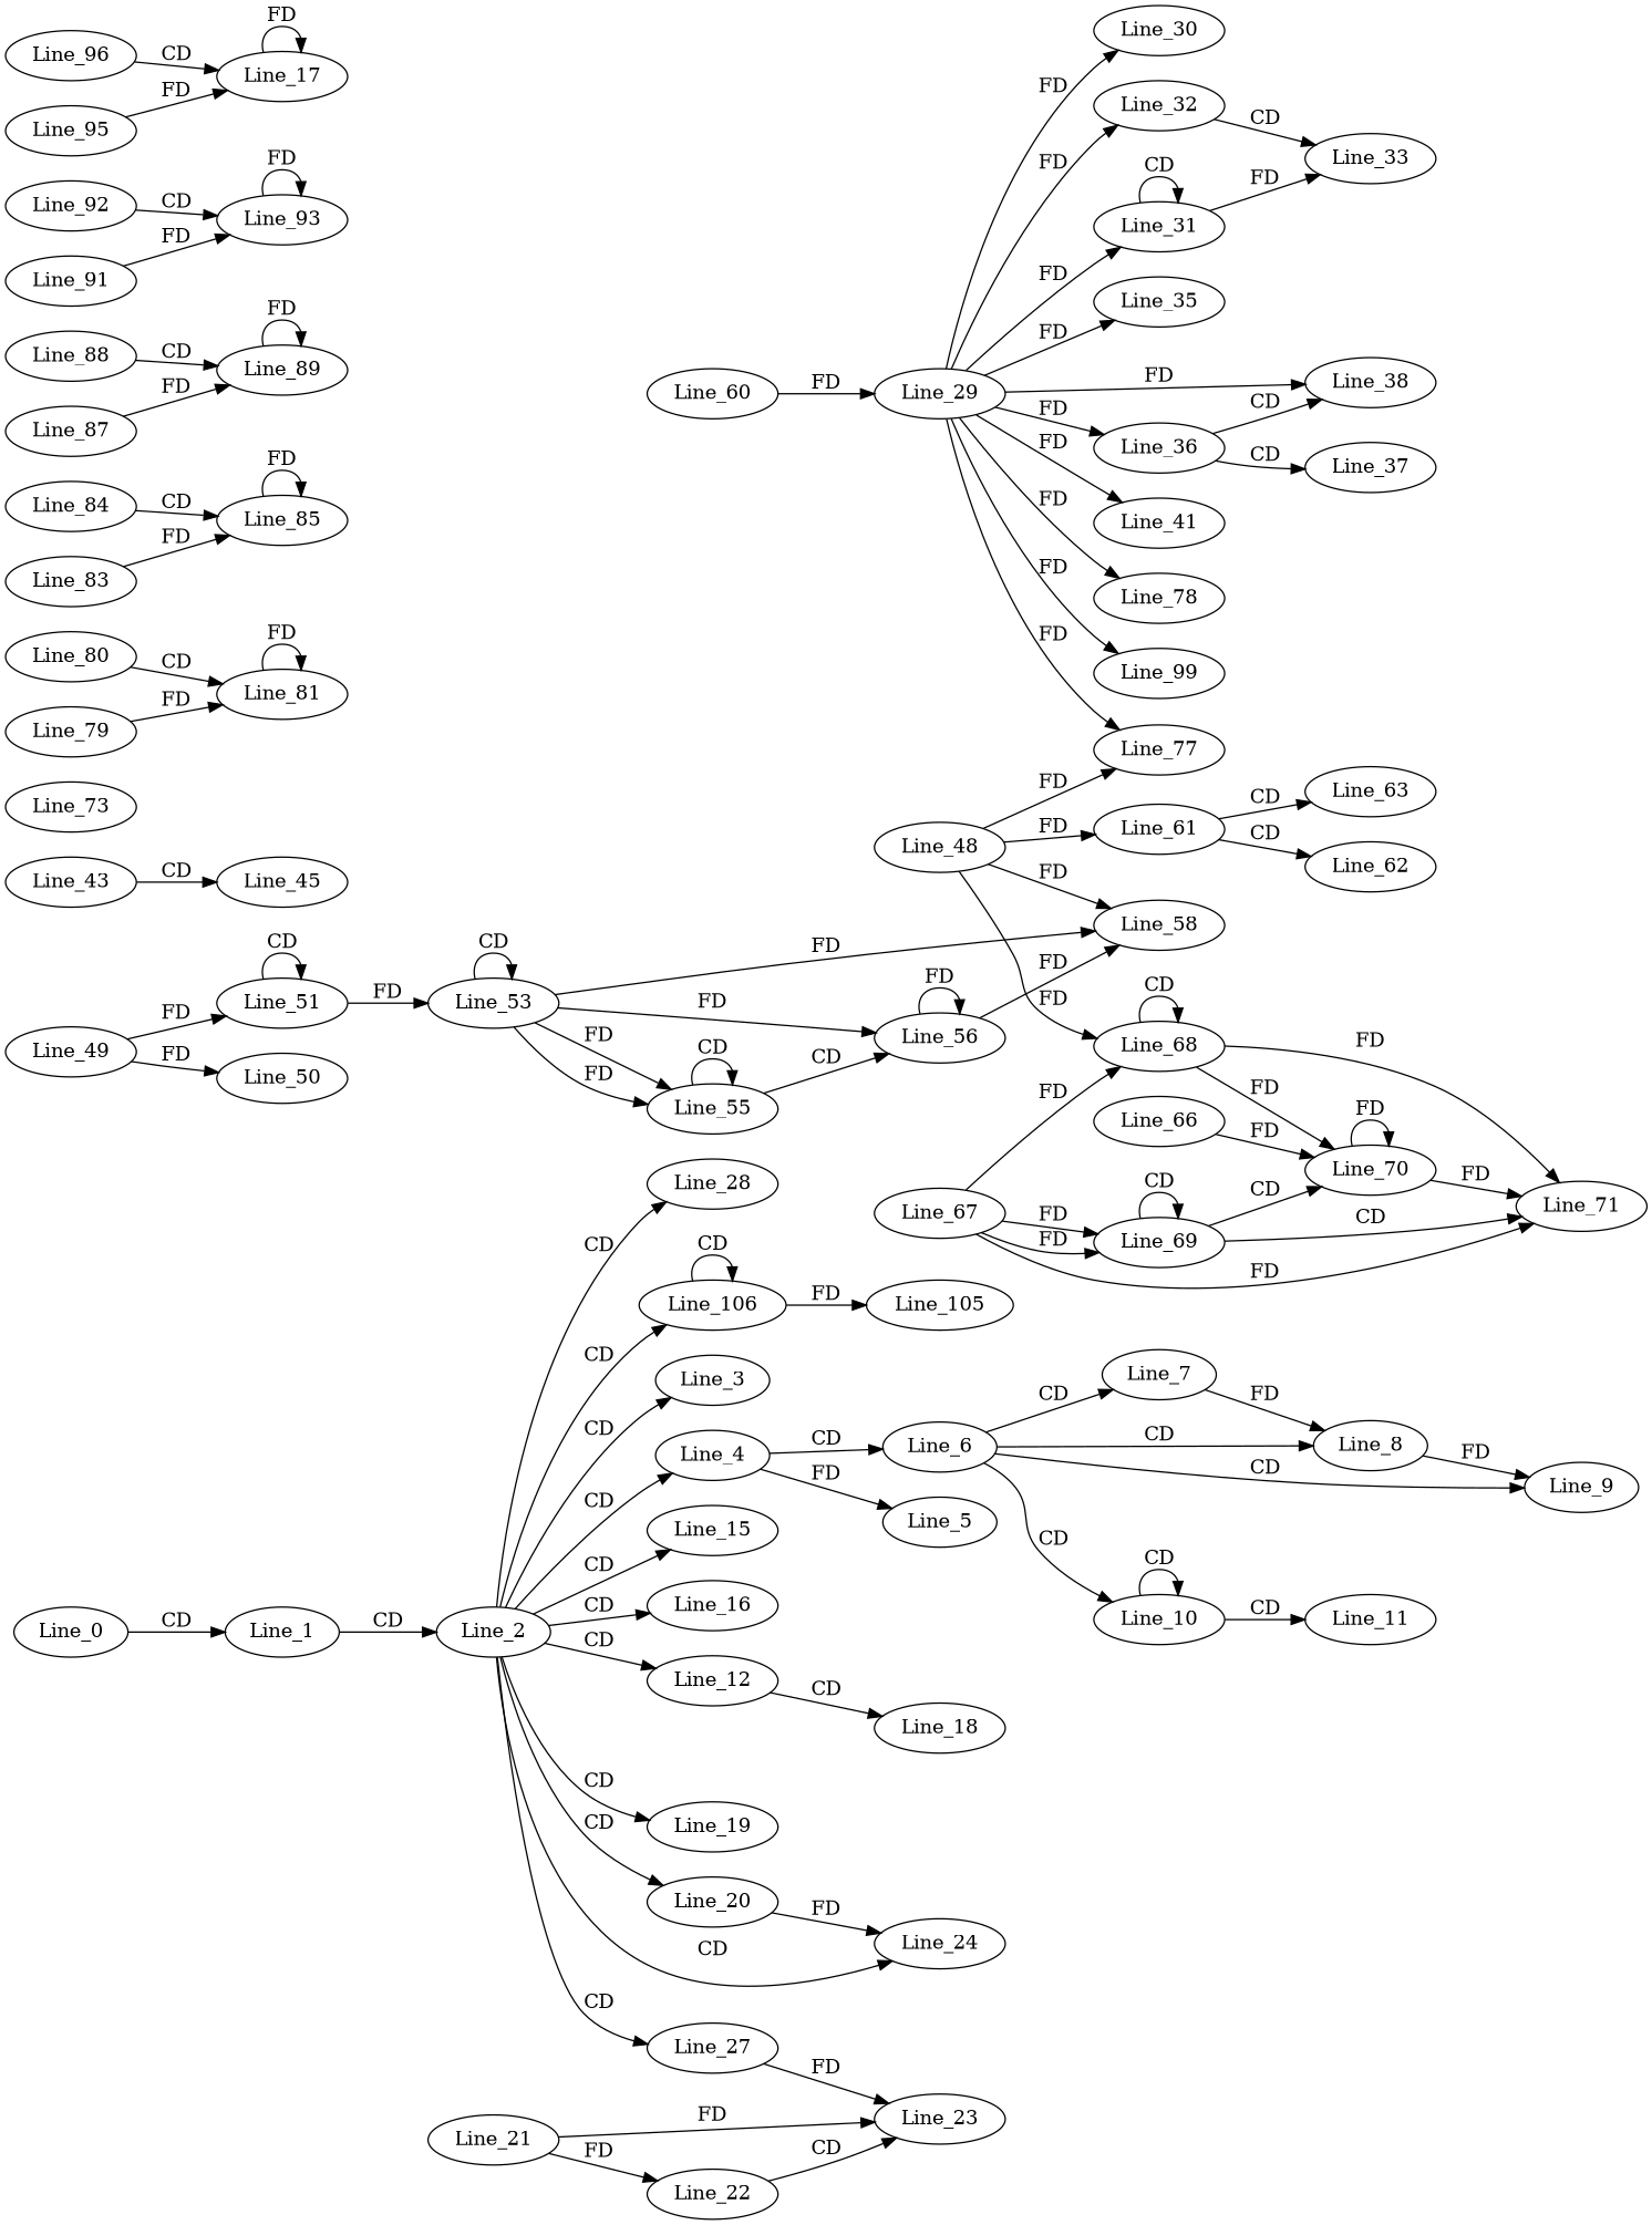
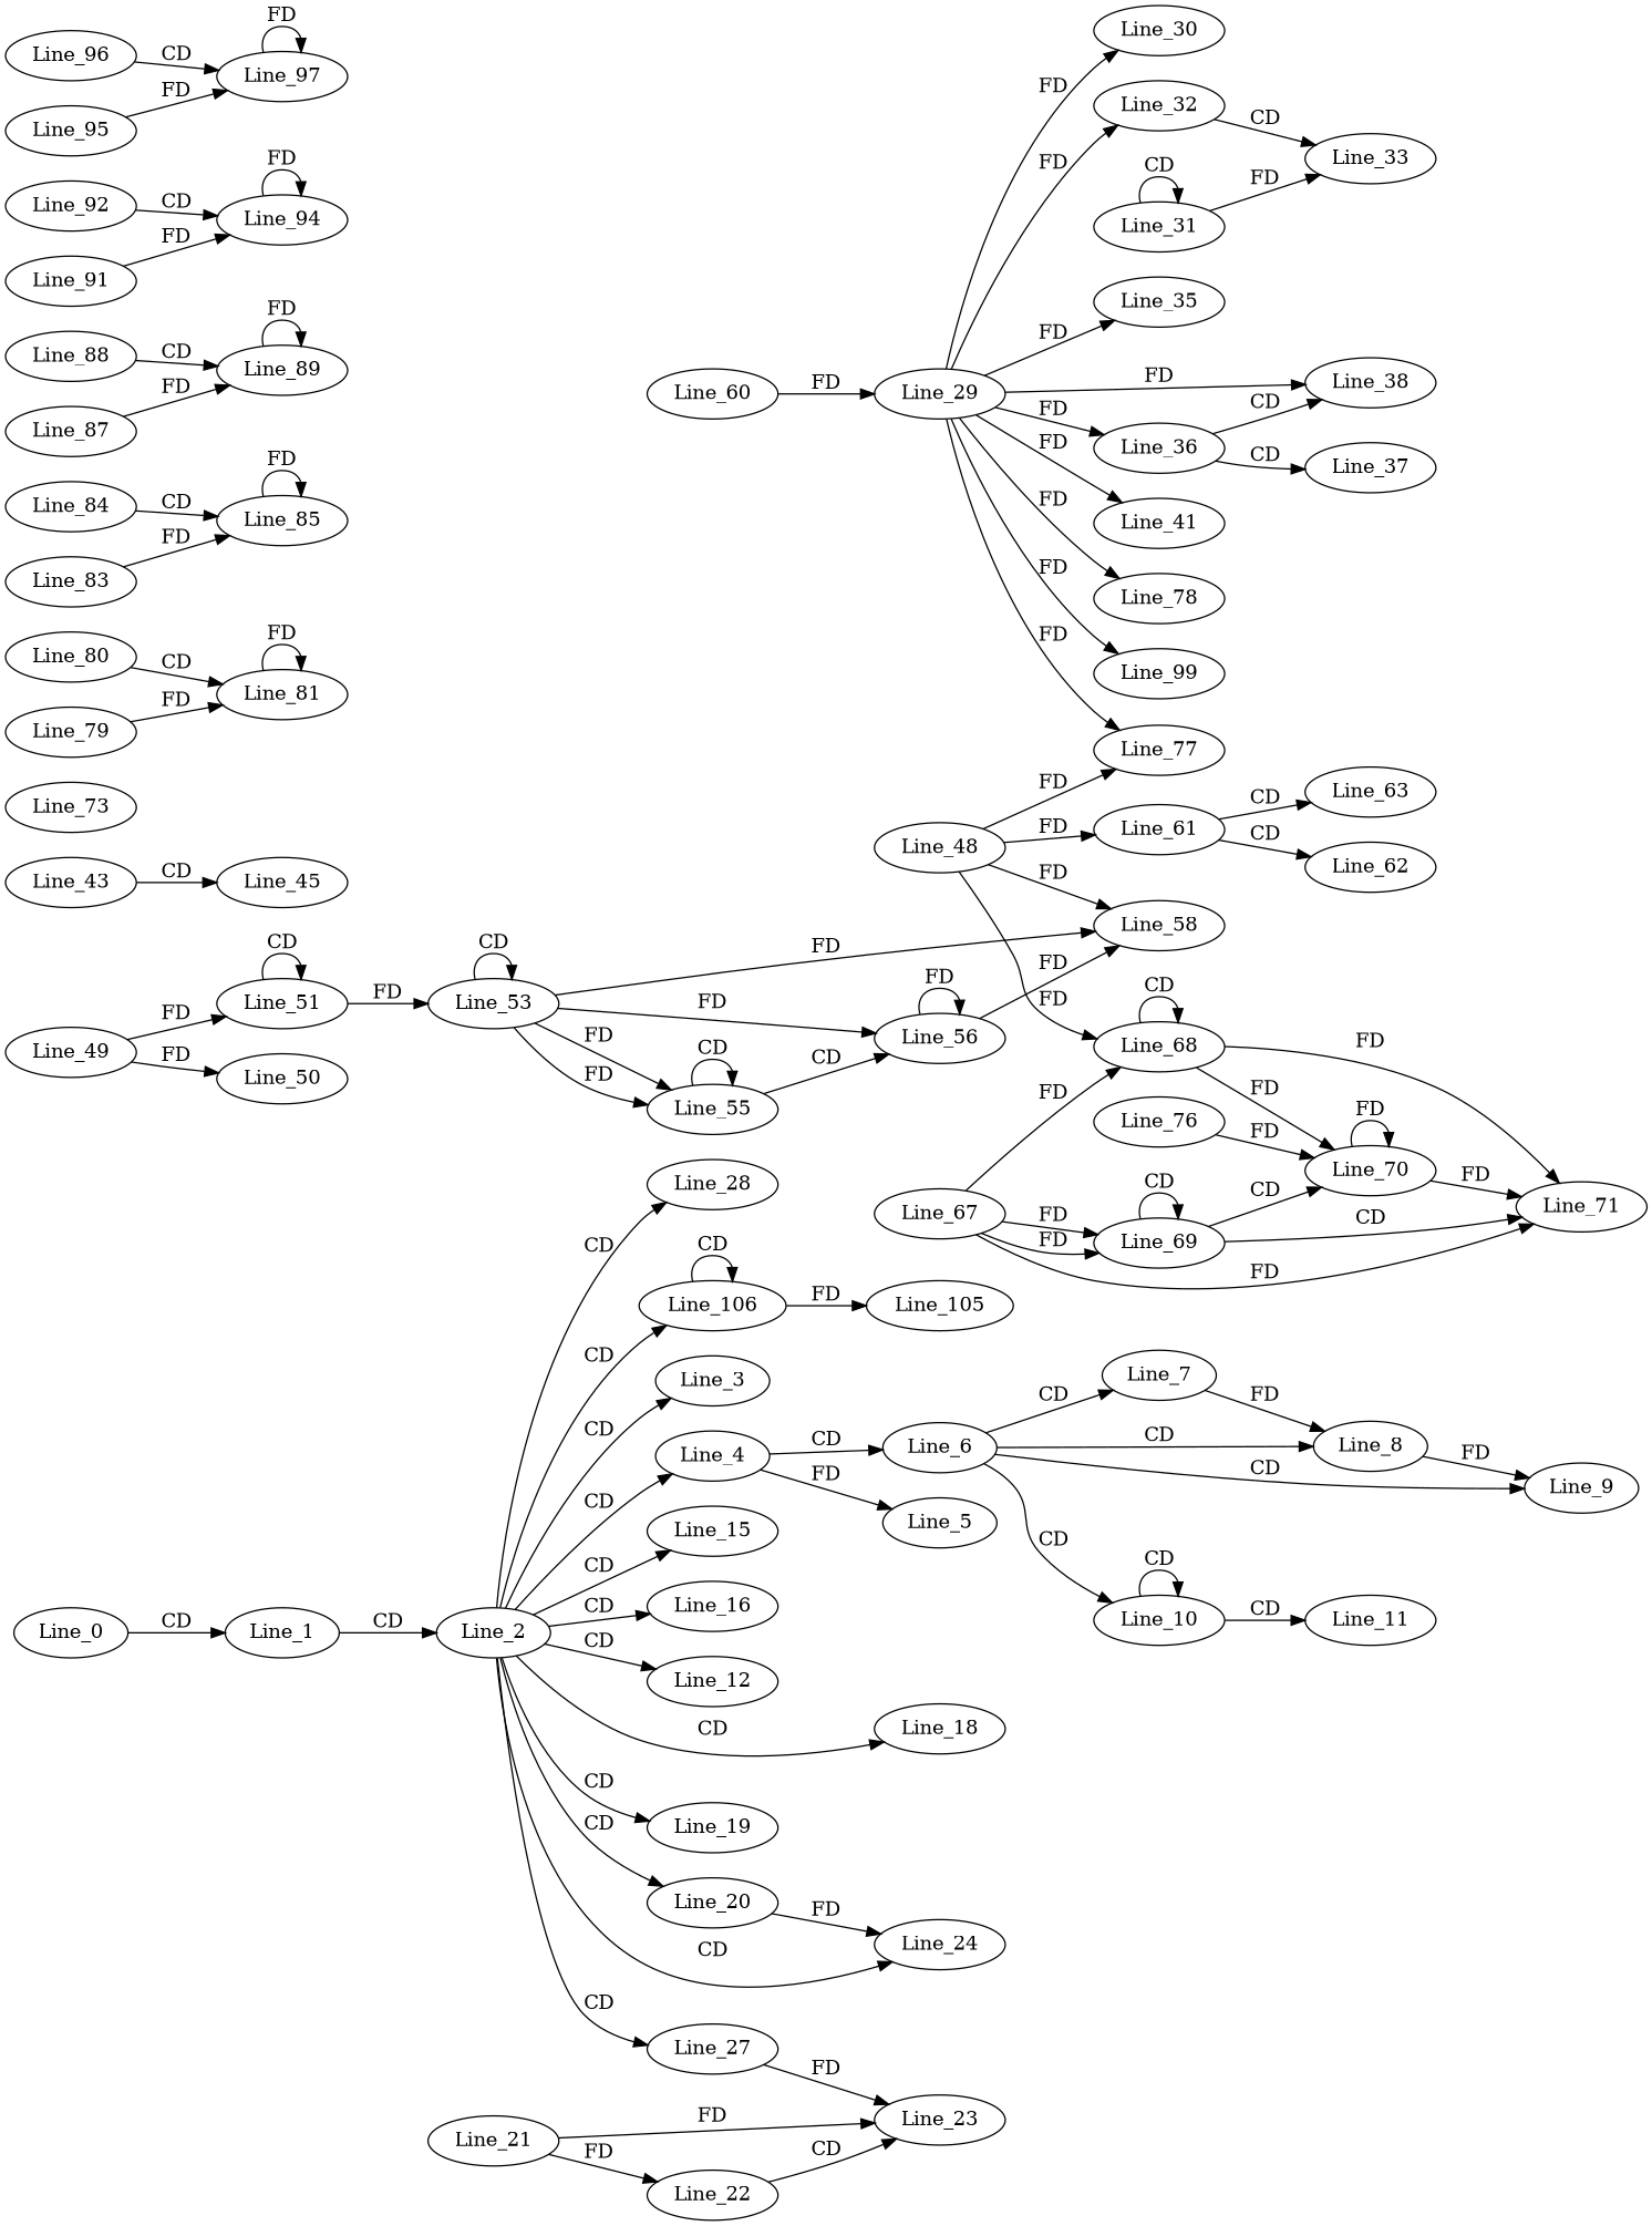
  digraph {
    rankdir=LR
    Line_0
    Line_1
    Line_2
    Line_3
    Line_4
    Line_15
    Line_16
    n8 [label=Line_12]
    Line_18
    Line_19
    Line_20
    n12 [label=Line_24]
    Line_27
    Line_28
    n15 [label=Line_106]
    Line_5
    Line_6
    Line_23
    Line_105
    Line_7
    Line_8
    Line_9
    Line_10
    Line_11
    Line_21
    Line_22
    Line_29
    Line_30
    Line_31
    Line_32
    Line_35
    Line_36
    Line_38
    Line_41
    Line_77
    Line_78
    Line_99
    Line_33
    Line_37
    Line_60
    Line_43
    Line_45
    Line_49
    Line_50
    Line_51
    Line_53
    Line_55
    Line_56
    Line_58
    Line_48
    Line_61
    Line_68
    Line_62
    Line_63
    Line_70
    Line_71
    Line_67
    Line_69
-   Line_66
+   Line_66 [label=Line_76]
    Line_73
    Line_80
    Line_81
    Line_79
    Line_84
    Line_85
    Line_83
    Line_88
    Line_89
    Line_87
    Line_92
-   Line_93
+   Line_93 [label=Line_94]
    Line_91
    Line_96
-   Line_97 [label=Line_17]
+   Line_97
    Line_95
    Line_0 -> Line_1 [label=CD]
    Line_1 -> Line_2 [label=CD]
    Line_2 -> Line_3 [label=CD]
    Line_2 -> Line_4 [label=CD]
    Line_2 -> Line_15 [label=CD]
    Line_2 -> Line_16 [label=CD]
    Line_2 -> n8 [label=CD]
-   n8 -> Line_18 [label=CD]
+   Line_2 -> Line_18 [label=CD]
    Line_2 -> Line_19 [label=CD]
    Line_2 -> Line_20 [label=CD]
    Line_2 -> n12 [label=CD]
    Line_2 -> Line_27 [label=CD]
    Line_2 -> Line_28 [label=CD]
    Line_2 -> n15 [label=CD]
    Line_4 -> Line_5 [label=FD]
    Line_4 -> Line_6 [label=CD]
    Line_20 -> n12 [label=FD]
    Line_27 -> Line_23 [label=FD]
    n15 -> n15 [label=CD]
    n15 -> Line_105 [label=FD]
    Line_6 -> Line_7 [label=CD]
    Line_6 -> Line_8 [label=CD]
    Line_6 -> Line_9 [label=CD]
    Line_6 -> Line_10 [label=CD]
    Line_7 -> Line_8 [label=FD]
    Line_8 -> Line_9 [label=FD]
    Line_10 -> Line_10 [label=CD]
    Line_10 -> Line_11 [label=CD]
    Line_21 -> Line_23 [label=FD]
    Line_21 -> Line_22 [label=FD]
    Line_22 -> Line_23 [label=CD]
    Line_29 -> Line_30 [label=FD]
-   Line_29 -> Line_31 [label=FD]
    Line_29 -> Line_32 [label=FD]
    Line_29 -> Line_35 [label=FD]
    Line_29 -> Line_36 [label=FD]
    Line_29 -> Line_38 [label=FD]
    Line_29 -> Line_41 [label=FD]
    Line_29 -> Line_77 [label=FD]
    Line_29 -> Line_78 [label=FD]
    Line_29 -> Line_99 [label=FD]
    Line_31 -> Line_31 [label=CD]
    Line_31 -> Line_33 [label=FD]
    Line_32 -> Line_33 [label=CD]
    Line_36 -> Line_38 [label=CD]
    Line_36 -> Line_37 [label=CD]
    Line_60 -> Line_29 [label=FD]
    Line_43 -> Line_45 [label=CD]
    Line_49 -> Line_50 [label=FD]
    Line_49 -> Line_51 [label=FD]
    Line_51 -> Line_51 [label=CD]
    Line_51 -> Line_53 [label=FD]
    Line_53 -> Line_53 [label=CD]
    Line_53 -> Line_55 [label=FD]
    Line_53 -> Line_55 [label=FD]
    Line_53 -> Line_56 [label=FD]
    Line_53 -> Line_58 [label=FD]
    Line_55 -> Line_55 [label=CD]
    Line_55 -> Line_56 [label=CD]
    Line_56 -> Line_56 [label=FD]
    Line_56 -> Line_58 [label=FD]
    Line_48 -> Line_77 [label=FD]
    Line_48 -> Line_58 [label=FD]
    Line_48 -> Line_61 [label=FD]
    Line_48 -> Line_68 [label=FD]
    Line_61 -> Line_62 [label=CD]
    Line_61 -> Line_63 [label=CD]
    Line_68 -> Line_68 [label=CD]
    Line_68 -> Line_70 [label=FD]
    Line_68 -> Line_71 [label=FD]
    Line_70 -> Line_70 [label=FD]
    Line_70 -> Line_71 [label=FD]
    Line_67 -> Line_68 [label=FD]
    Line_67 -> Line_71 [label=FD]
    Line_67 -> Line_69 [label=FD]
    Line_67 -> Line_69 [label=FD]
    Line_69 -> Line_70 [label=CD]
    Line_69 -> Line_71 [label=CD]
    Line_69 -> Line_69 [label=CD]
    Line_66 -> Line_70 [label=FD]
    Line_80 -> Line_81 [label=CD]
    Line_81 -> Line_81 [label=FD]
    Line_79 -> Line_81 [label=FD]
    Line_84 -> Line_85 [label=CD]
    Line_85 -> Line_85 [label=FD]
    Line_83 -> Line_85 [label=FD]
    Line_88 -> Line_89 [label=CD]
    Line_89 -> Line_89 [label=FD]
    Line_87 -> Line_89 [label=FD]
    Line_92 -> Line_93 [label=CD]
    Line_93 -> Line_93 [label=FD]
    Line_91 -> Line_93 [label=FD]
    Line_96 -> Line_97 [label=CD]
    Line_97 -> Line_97 [label=FD]
    Line_95 -> Line_97 [label=FD]
  }
